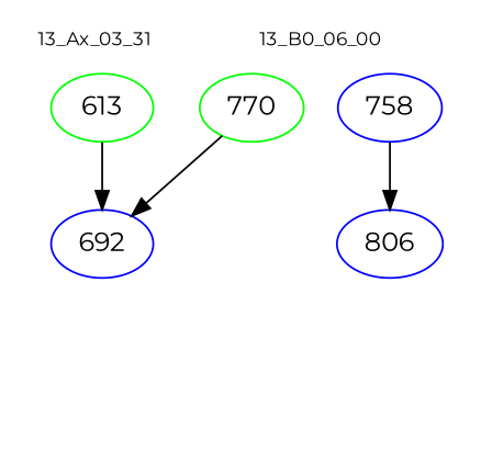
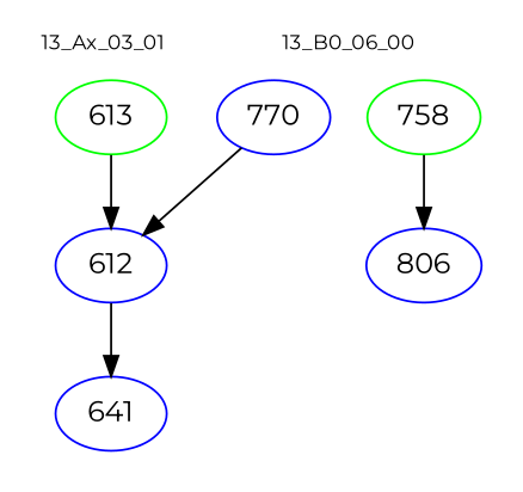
  digraph {
    fontname=Montserrat
    node [color=blue fontname=Montserrat]
    edge [color=black fontname=Montserrat]
    n1 [color=green label=613]
-   n2 [label=692]
-   n4 [color=green label=770]
-   n5 [label=758]
+   n2 [label=612]
+   n3 [label=641]
+   n4 [label=770]
+   n5 [color=green label=758]
    n6 [label=806]
    subgraph cluster_1 {
      color=white
      fontsize=10
-     label="13_Ax_03_31"
+     label="13_Ax_03_01"
      n1
      n2
+     n3
    }
    subgraph cluster_2 {
      color=white
      fontsize=10
      label="13_B0_06_00"
      n4
      n5
      n6
    }
    n1 -> n2
+   n2 -> n3
    n4 -> n2
    n5 -> n6
  }
